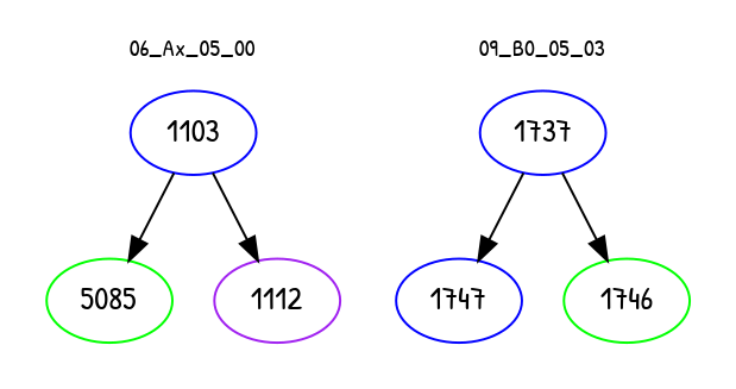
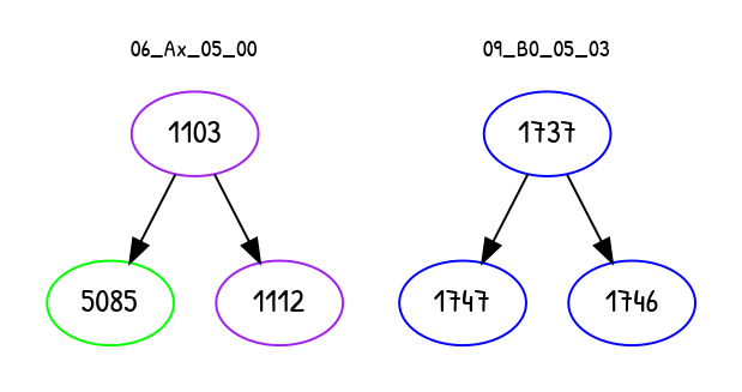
  digraph {
    fontname="Patrick Hand"
    node [color=purple fontname="Patrick Hand"]
    edge [color=black fontname="Patrick Hand"]
-   n1 [color=blue label=1103]
+   n1 [label=1103]
    n2 [color=green label=5085]
    n3 [label=1112]
    n4 [color=blue label=1737]
    n5 [color=blue label=1747]
-   n6 [color=green label=1746]
+   n6 [color=blue label=1746]
    subgraph cluster_1 {
      color=white
      fontsize=10
      label="06_Ax_05_00"
      n1
      n2
      n3
    }
    subgraph cluster_2 {
      color=white
      fontsize=10
      label="09_B0_05_03"
      n4
      n5
      n6
    }
    n1 -> n2
    n1 -> n3
    n4 -> n5
    n4 -> n6
  }
